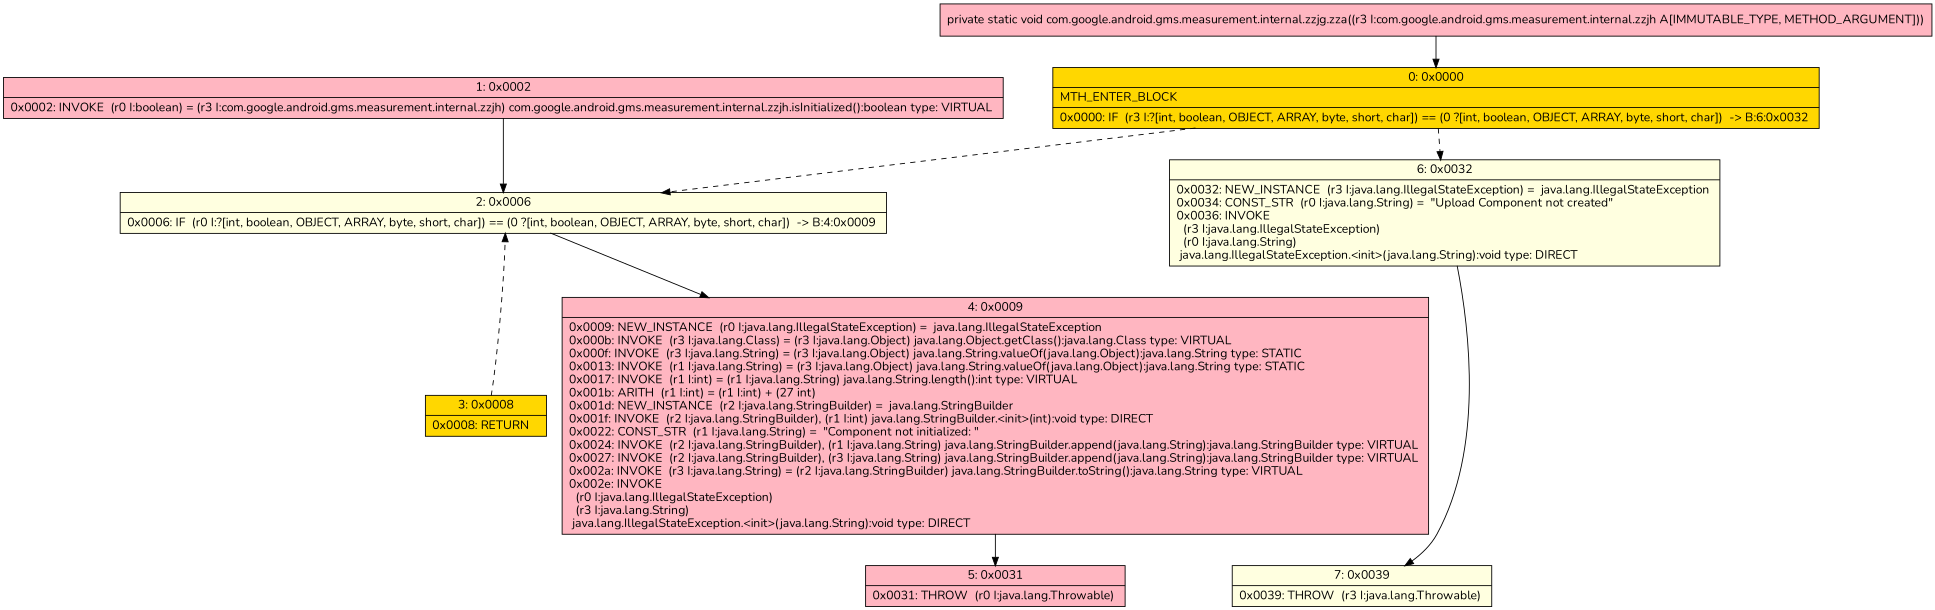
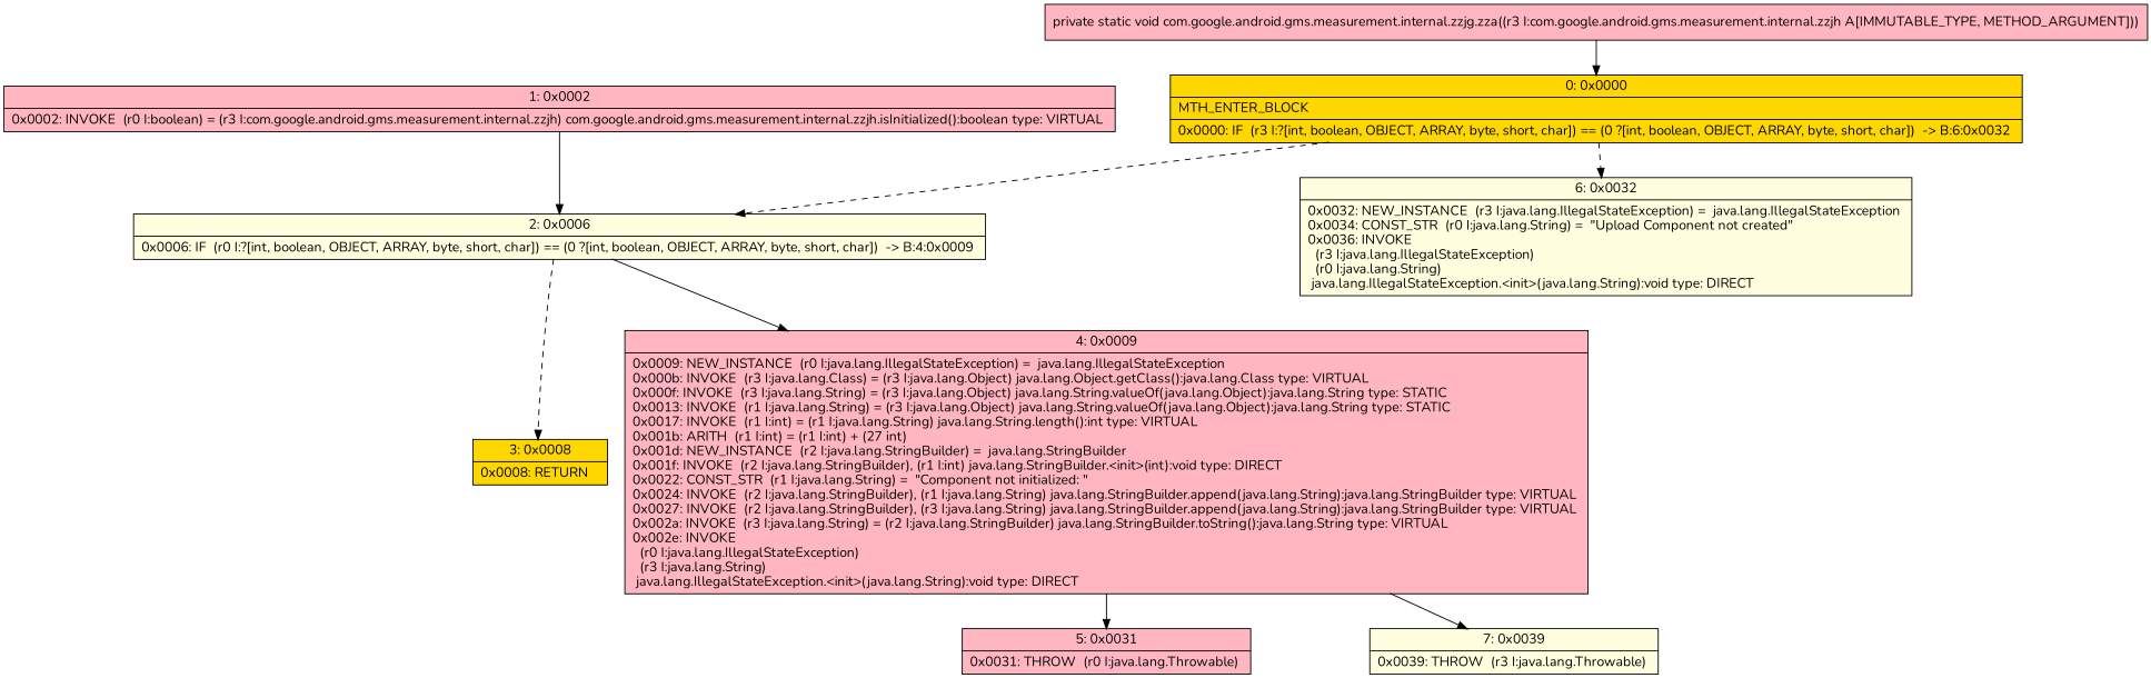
  digraph {
    fontname=Nunito
    node [fillcolor=lightpink fontname=Nunito shape=record style=filled]
    edge [fontname=Nunito]
    n1 [fillcolor=gold label="{0\:\ 0x0000|MTH_ENTER_BLOCK\l|0x0000: IF  (r3 I:?[int, boolean, OBJECT, ARRAY, byte, short, char]) == (0 ?[int, boolean, OBJECT, ARRAY, byte, short, char])  \-\> B:6:0x0032 \l}"]
    n2 [fillcolor=lightyellow label="{6\:\ 0x0032|0x0032: NEW_INSTANCE  (r3 I:java.lang.IllegalStateException) =  java.lang.IllegalStateException \l0x0034: CONST_STR  (r0 I:java.lang.String) =  \"Upload Component not created\" \l0x0036: INVOKE  \l  (r3 I:java.lang.IllegalStateException)\l  (r0 I:java.lang.String)\l java.lang.IllegalStateException.\<init\>(java.lang.String):void type: DIRECT \l}"]
    n3 [fillcolor=lightyellow label="{2\:\ 0x0006|0x0006: IF  (r0 I:?[int, boolean, OBJECT, ARRAY, byte, short, char]) == (0 ?[int, boolean, OBJECT, ARRAY, byte, short, char])  \-\> B:4:0x0009 \l}"]
    n4 [label="{1\:\ 0x0002|0x0002: INVOKE  (r0 I:boolean) = (r3 I:com.google.android.gms.measurement.internal.zzjh) com.google.android.gms.measurement.internal.zzjh.isInitialized():boolean type: VIRTUAL \l}"]
    n5 [fillcolor=lightyellow label="{7\:\ 0x0039|0x0039: THROW  (r3 I:java.lang.Throwable) \l}"]
    n6 [fillcolor=gold label="{3\:\ 0x0008|0x0008: RETURN   \l}"]
    n7 [label="{4\:\ 0x0009|0x0009: NEW_INSTANCE  (r0 I:java.lang.IllegalStateException) =  java.lang.IllegalStateException \l0x000b: INVOKE  (r3 I:java.lang.Class) = (r3 I:java.lang.Object) java.lang.Object.getClass():java.lang.Class type: VIRTUAL \l0x000f: INVOKE  (r3 I:java.lang.String) = (r3 I:java.lang.Object) java.lang.String.valueOf(java.lang.Object):java.lang.String type: STATIC \l0x0013: INVOKE  (r1 I:java.lang.String) = (r3 I:java.lang.Object) java.lang.String.valueOf(java.lang.Object):java.lang.String type: STATIC \l0x0017: INVOKE  (r1 I:int) = (r1 I:java.lang.String) java.lang.String.length():int type: VIRTUAL \l0x001b: ARITH  (r1 I:int) = (r1 I:int) + (27 int) \l0x001d: NEW_INSTANCE  (r2 I:java.lang.StringBuilder) =  java.lang.StringBuilder \l0x001f: INVOKE  (r2 I:java.lang.StringBuilder), (r1 I:int) java.lang.StringBuilder.\<init\>(int):void type: DIRECT \l0x0022: CONST_STR  (r1 I:java.lang.String) =  \"Component not initialized: \" \l0x0024: INVOKE  (r2 I:java.lang.StringBuilder), (r1 I:java.lang.String) java.lang.StringBuilder.append(java.lang.String):java.lang.StringBuilder type: VIRTUAL \l0x0027: INVOKE  (r2 I:java.lang.StringBuilder), (r3 I:java.lang.String) java.lang.StringBuilder.append(java.lang.String):java.lang.StringBuilder type: VIRTUAL \l0x002a: INVOKE  (r3 I:java.lang.String) = (r2 I:java.lang.StringBuilder) java.lang.StringBuilder.toString():java.lang.String type: VIRTUAL \l0x002e: INVOKE  \l  (r0 I:java.lang.IllegalStateException)\l  (r3 I:java.lang.String)\l java.lang.IllegalStateException.\<init\>(java.lang.String):void type: DIRECT \l}"]
    n8 [label="{5\:\ 0x0031|0x0031: THROW  (r0 I:java.lang.Throwable) \l}"]
    n9 [label="{private static void com.google.android.gms.measurement.internal.zzjg.zza((r3 I:com.google.android.gms.measurement.internal.zzjh A[IMMUTABLE_TYPE, METHOD_ARGUMENT])) }"]
    n1 -> n2 [style=dashed]
    n1 -> n3 [style=dashed]
-   n2 -> n5
-   n6 -> n3 [style=dashed]
+   n7 -> n5
+   n3 -> n6 [style=dashed]
    n3 -> n7
    n4 -> n3
    n7 -> n8
    n9 -> n1
  }
